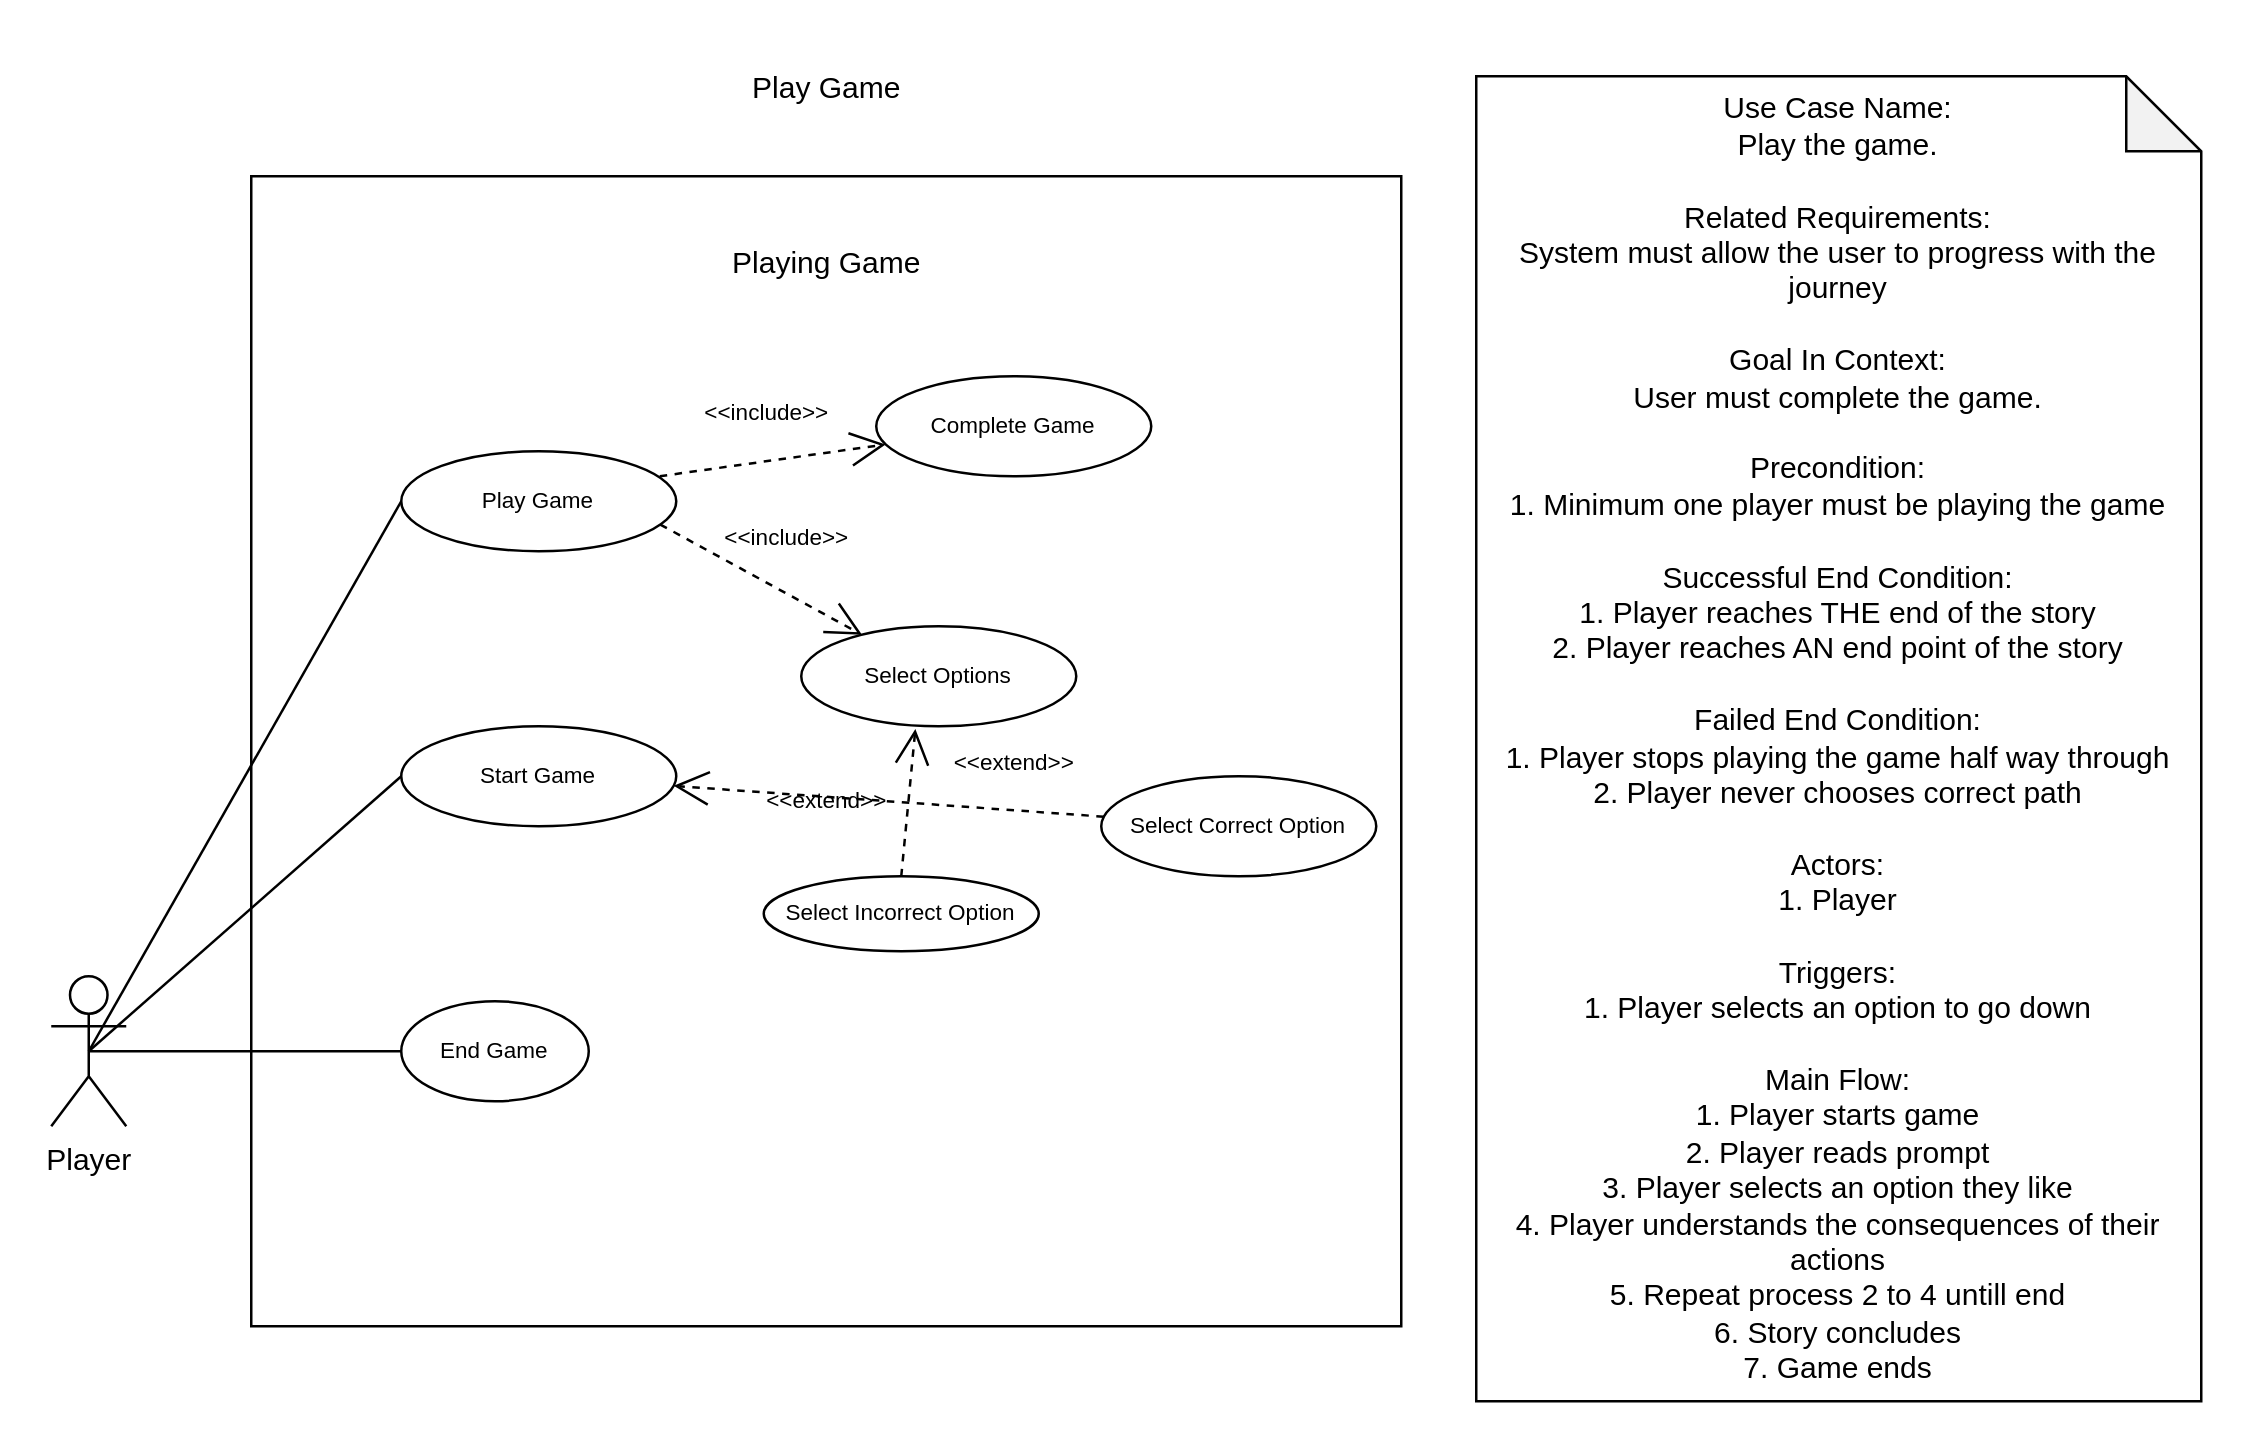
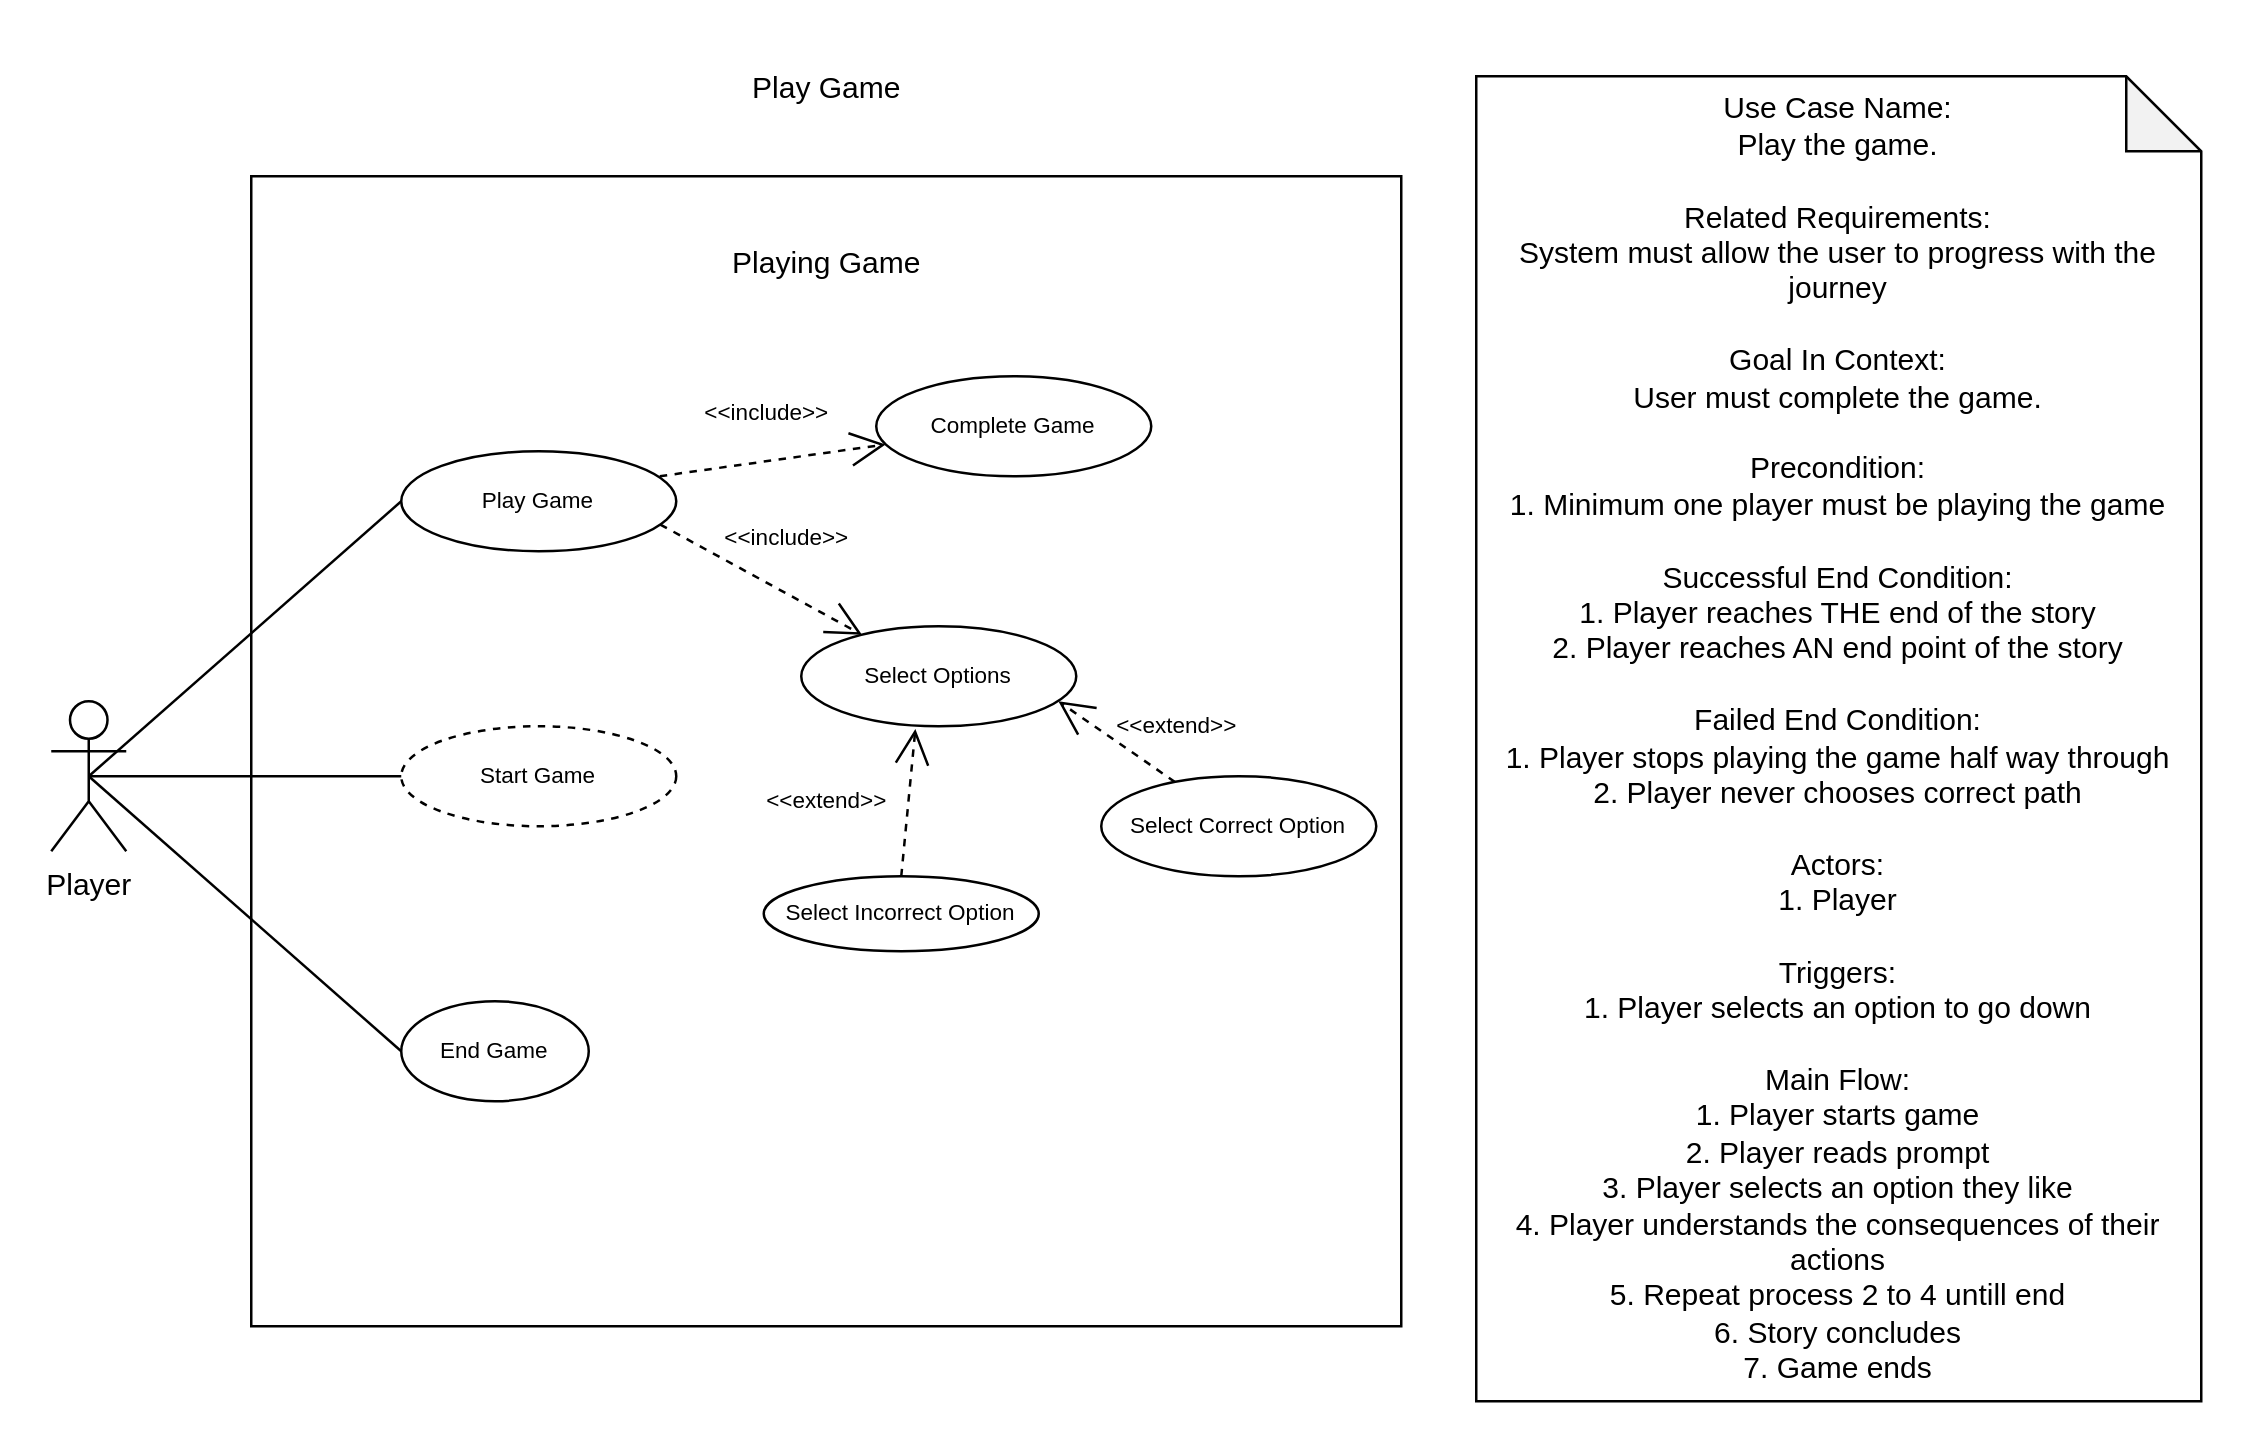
  <mxCell id="0" />
  <mxCell id="1" parent="0" />
  <mxCell id="2" value="" style="whiteSpace=wrap;html=1;aspect=fixed;" vertex="1" parent="1"><mxGeometry x="100" y="70" width="460" height="460" as="geometry" /></mxCell>
- <mxCell id="3" value="Player" style="shape=umlActor;verticalLabelPosition=bottom;verticalAlign=top;html=1;" vertex="1" parent="1"><mxGeometry x="20" y="390" width="30" height="60" as="geometry" /></mxCell>
+ <mxCell id="3" value="Player" style="shape=umlActor;verticalLabelPosition=bottom;verticalAlign=top;html=1;" vertex="1" parent="1"><mxGeometry x="20" y="280" width="30" height="60" as="geometry" /></mxCell>
  <mxCell id="4" value="Play Game" style="text;html=1;align=center;verticalAlign=middle;resizable=0;points=[];autosize=1;strokeColor=none;fillColor=none;" vertex="1" parent="1"><mxGeometry x="290" y="20" width="80" height="30" as="geometry" /></mxCell>
  <mxCell id="5" value="Playing Game" style="text;html=1;align=center;verticalAlign=middle;resizable=0;points=[];autosize=1;strokeColor=none;fillColor=none;" vertex="1" parent="1"><mxGeometry x="280" y="90" width="100" height="30" as="geometry" /></mxCell>
  <mxCell id="6" value="Use Case Name:&lt;br&gt;Play the game.&lt;br&gt;&lt;br&gt;Related Requirements:&lt;br&gt;System must allow the user to progress with the journey&lt;br&gt;&lt;br&gt;Goal In Context:&lt;br&gt;User must complete the game.&lt;br&gt;&lt;br&gt;Precondition:&lt;br&gt;1. Minimum one player must be playing the game&lt;br&gt;&lt;br&gt;Successful End Condition:&lt;br&gt;1. Player reaches THE end of the story&lt;br&gt;2. Player reaches AN end point of the story&lt;br&gt;&lt;br&gt;Failed End Condition:&lt;br&gt;1. Player stops playing the game half way through&lt;br&gt;2. Player never chooses correct path&lt;br&gt;&lt;br&gt;Actors:&lt;br&gt;1. Player&lt;br&gt;&lt;br&gt;Triggers:&lt;br&gt;1. Player selects an option to go down&lt;br&gt;&lt;br&gt;Main Flow:&lt;br&gt;1. Player starts game&lt;br&gt;2. Player reads prompt&lt;br&gt;3. Player selects an option they like&lt;br&gt;4. Player understands the consequences of their actions&lt;br&gt;5. Repeat process 2 to 4 untill end&lt;br&gt;6. Story concludes&lt;br&gt;7. Game ends" style="shape=note;whiteSpace=wrap;html=1;backgroundOutline=1;darkOpacity=0.05;" vertex="1" parent="1"><mxGeometry x="590" y="30" width="290" height="530" as="geometry" /></mxCell>
- <mxCell id="7" value="Start Game" style="ellipse;whiteSpace=wrap;html=1;fontSize=9;" vertex="1" parent="1"><mxGeometry x="160" y="290" width="110" height="40" as="geometry" /></mxCell>
+ <mxCell id="7" value="Start Game" style="ellipse;whiteSpace=wrap;html=1;fontSize=9;dashed=1;" vertex="1" parent="1"><mxGeometry x="160" y="290" width="110" height="40" as="geometry" /></mxCell>
  <mxCell id="8" value="Play Game" style="ellipse;whiteSpace=wrap;html=1;fontSize=9;" vertex="1" parent="1"><mxGeometry x="160" y="180" width="110" height="40" as="geometry" /></mxCell>
  <mxCell id="9" value="" style="endArrow=none;html=1;fontSize=9;exitX=0.5;exitY=0.5;exitDx=0;exitDy=0;exitPerimeter=0;entryX=0;entryY=0.5;entryDx=0;entryDy=0;" edge="1" parent="1" source="3" target="8"><mxGeometry width="50" height="50" relative="1" as="geometry"><mxPoint x="500" y="340" as="sourcePoint" /><mxPoint x="550" y="290" as="targetPoint" /></mxGeometry></mxCell>
  <mxCell id="10" value="" style="endArrow=none;html=1;fontSize=9;exitX=0.5;exitY=0.5;exitDx=0;exitDy=0;exitPerimeter=0;entryX=0;entryY=0.5;entryDx=0;entryDy=0;" edge="1" parent="1" source="3" target="7"><mxGeometry width="50" height="50" relative="1" as="geometry"><mxPoint x="45" y="320" as="sourcePoint" /><mxPoint x="170" y="200" as="targetPoint" /></mxGeometry></mxCell>
  <mxCell id="11" value="Select Options" style="ellipse;whiteSpace=wrap;html=1;fontSize=9;" vertex="1" parent="1"><mxGeometry x="320" y="250" width="110" height="40" as="geometry" /></mxCell>
  <mxCell id="12" value="&amp;lt;&amp;lt;include&amp;gt;&amp;gt;" style="endArrow=open;endSize=12;dashed=1;html=1;fontSize=9;exitX=0.942;exitY=0.733;exitDx=0;exitDy=0;exitPerimeter=0;" edge="1" parent="1" source="8" target="11"><mxGeometry x="0.015" y="19" width="160" relative="1" as="geometry"><mxPoint x="440" y="310" as="sourcePoint" /><mxPoint x="600" y="310" as="targetPoint" /><mxPoint as="offset" /></mxGeometry></mxCell>
  <mxCell id="13" value="End Game" style="ellipse;whiteSpace=wrap;html=1;fontSize=9;" vertex="1" parent="1"><mxGeometry x="160" y="400" width="75" height="40" as="geometry" /></mxCell>
  <mxCell id="14" value="" style="endArrow=none;html=1;fontSize=9;exitX=0.5;exitY=0.5;exitDx=0;exitDy=0;exitPerimeter=0;entryX=0;entryY=0.5;entryDx=0;entryDy=0;" edge="1" parent="1" source="3" target="13"><mxGeometry width="50" height="50" relative="1" as="geometry"><mxPoint x="45" y="320" as="sourcePoint" /><mxPoint x="170" y="320" as="targetPoint" /></mxGeometry></mxCell>
  <mxCell id="15" value="Complete Game" style="ellipse;whiteSpace=wrap;html=1;fontSize=9;" vertex="1" parent="1"><mxGeometry x="350" y="150" width="110" height="40" as="geometry" /></mxCell>
  <mxCell id="16" value="&amp;lt;&amp;lt;include&amp;gt;&amp;gt;" style="endArrow=open;endSize=12;dashed=1;html=1;fontSize=9;exitX=0.94;exitY=0.25;exitDx=0;exitDy=0;exitPerimeter=0;" edge="1" parent="1" source="8" target="15"><mxGeometry x="0.015" y="19" width="160" relative="1" as="geometry"><mxPoint x="273.62" y="219.32" as="sourcePoint" /><mxPoint x="338.724" y="253.548" as="targetPoint" /><mxPoint as="offset" /></mxGeometry></mxCell>
  <mxCell id="17" value="Select Correct Option" style="ellipse;whiteSpace=wrap;html=1;fontSize=9;" vertex="1" parent="1"><mxGeometry x="440" y="310" width="110" height="40" as="geometry" /></mxCell>
  <mxCell id="18" value="Select Incorrect Option" style="ellipse;whiteSpace=wrap;html=1;fontSize=9;" vertex="1" parent="1"><mxGeometry x="305" y="350" width="110" height="30" as="geometry" /></mxCell>
  <mxCell id="19" value="&amp;lt;&amp;lt;extend&amp;gt;&amp;gt;" style="endArrow=open;endSize=12;dashed=1;html=1;fontSize=9;exitX=0.5;exitY=0;exitDx=0;exitDy=0;entryX=0.415;entryY=1.028;entryDx=0;entryDy=0;entryPerimeter=0;" edge="1" parent="1" source="18" target="11"><mxGeometry x="-0.087" y="33" width="160" relative="1" as="geometry"><mxPoint x="273.62" y="219.32" as="sourcePoint" /><mxPoint x="354.474" y="263.363" as="targetPoint" /><mxPoint as="offset" /></mxGeometry></mxCell>
- <mxCell id="20" value="&amp;lt;&amp;lt;extend&amp;gt;&amp;gt;" style="endArrow=open;endSize=12;dashed=1;html=1;fontSize=9;" edge="1" parent="1" source="17" target="7"><mxGeometry x="-0.567" y="-19" width="160" relative="1" as="geometry"><mxPoint x="345" y="350" as="sourcePoint" /><mxPoint x="375.65" y="301.12" as="targetPoint" /><mxPoint as="offset" /></mxGeometry></mxCell>
+ <mxCell id="20" value="&amp;lt;&amp;lt;extend&amp;gt;&amp;gt;" style="endArrow=open;endSize=12;dashed=1;html=1;fontSize=9;entryX=0.935;entryY=0.75;entryDx=0;entryDy=0;entryPerimeter=0;" edge="1" parent="1" source="17" target="11"><mxGeometry x="-0.567" y="-19" width="160" relative="1" as="geometry"><mxPoint x="345" y="350" as="sourcePoint" /><mxPoint x="375.65" y="301.12" as="targetPoint" /><mxPoint as="offset" /></mxGeometry></mxCell>
